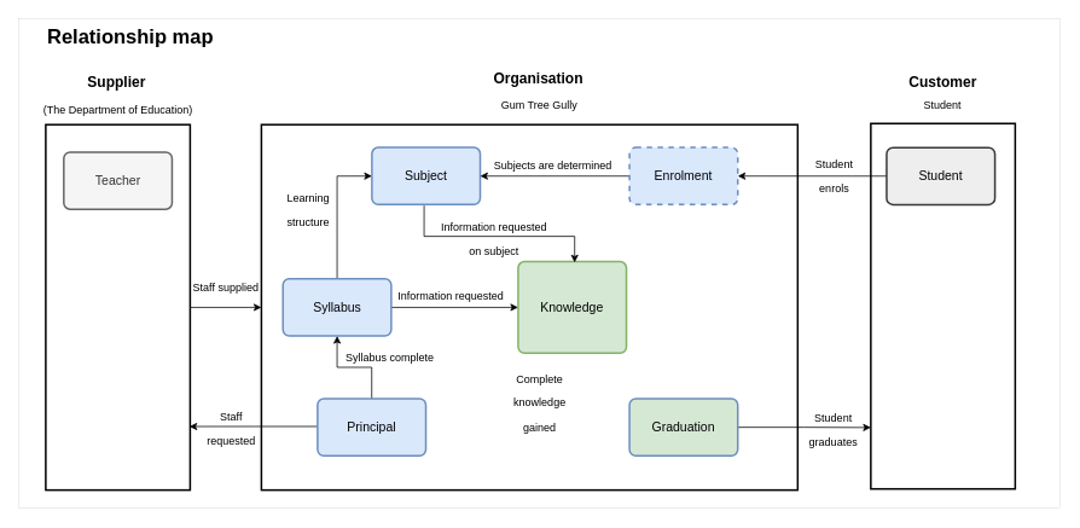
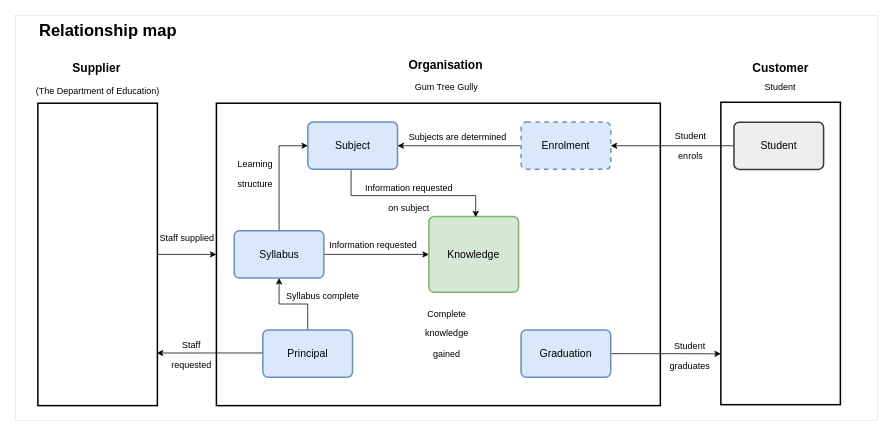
  <mxCell id="0" />
  <mxCell id="1" parent="0" />
  <mxCell id="2" value="" style="rounded=0;whiteSpace=wrap;html=1;fontFamily=Helvetica;fontSize=22;strokeWidth=0;" parent="1" vertex="1"><mxGeometry x="20" y="20" width="1150" height="540" as="geometry" /></mxCell>
  <mxCell id="3" value="" style="rounded=0;whiteSpace=wrap;html=1;glass=0;strokeWidth=2;" parent="1" vertex="1"><mxGeometry x="960.638" y="135.523" width="159.362" height="403.217" as="geometry" /></mxCell>
  <mxCell id="4" value="" style="rounded=0;whiteSpace=wrap;html=1;glass=0;strokeWidth=2;" parent="1" vertex="1"><mxGeometry x="50" y="136.783" width="159.362" height="403.217" as="geometry" /></mxCell>
- <mxCell id="5" value="&lt;font style=&quot;font-size: 14px&quot;&gt;Teacher&lt;/font&gt;" style="rounded=1;whiteSpace=wrap;html=1;absoluteArcSize=1;arcSize=14;strokeWidth=2;fillColor=#f5f5f5;fontColor=#333333;strokeColor=#666666;" parent="1" vertex="1"><mxGeometry x="69.92" y="167.024" width="119.521" height="63.003" as="geometry" /></mxCell>
  <mxCell id="6" value="Supplier" style="text;html=1;strokeColor=none;fillColor=none;align=center;verticalAlign=middle;whiteSpace=wrap;rounded=0;fontStyle=1;fontSize=16;" parent="1" vertex="1"><mxGeometry x="83.147" y="70" width="91.064" height="39.062" as="geometry" /></mxCell>
  <mxCell id="7" value="" style="rounded=0;whiteSpace=wrap;html=1;glass=0;strokeWidth=2;" parent="1" vertex="1"><mxGeometry x="288.043" y="136.783" width="591.915" height="403.217" as="geometry" /></mxCell>
  <mxCell id="8" style="edgeStyle=orthogonalEdgeStyle;rounded=0;orthogonalLoop=1;jettySize=auto;html=1;entryX=0;entryY=0.5;entryDx=0;entryDy=0;fontSize=14;" parent="1" source="4" target="7" edge="1"><mxGeometry relative="1" as="geometry" /></mxCell>
  <mxCell id="9" value="&lt;font style=&quot;font-size: 14px&quot;&gt;Subject&lt;/font&gt;" style="rounded=1;whiteSpace=wrap;html=1;absoluteArcSize=1;arcSize=14;strokeWidth=2;fillColor=#dae8fc;strokeColor=#6c8ebf;" parent="1" vertex="1"><mxGeometry x="410.002" y="161.984" width="119.521" height="63.003" as="geometry" /></mxCell>
  <mxCell id="10" value="Organisation" style="text;html=1;strokeColor=none;fillColor=none;align=center;verticalAlign=middle;whiteSpace=wrap;rounded=0;fontStyle=1;fontSize=16;" parent="1" vertex="1"><mxGeometry x="519" y="66.94" width="150.255" height="39.062" as="geometry" /></mxCell>
  <mxCell id="11" style="edgeStyle=orthogonalEdgeStyle;rounded=0;orthogonalLoop=1;jettySize=auto;html=1;entryX=1;entryY=0.5;entryDx=0;entryDy=0;fontSize=14;" parent="1" source="12" target="9" edge="1"><mxGeometry relative="1" as="geometry" /></mxCell>
  <mxCell id="12" value="&lt;font style=&quot;font-size: 14px&quot;&gt;Enrolment&lt;/font&gt;" style="rounded=1;whiteSpace=wrap;html=1;absoluteArcSize=1;arcSize=14;strokeWidth=2;fillColor=#dae8fc;strokeColor=#6c8ebf;dashed=1;" parent="1" vertex="1"><mxGeometry x="694.277" y="161.984" width="119.521" height="63.003" as="geometry" /></mxCell>
  <mxCell id="13" style="edgeStyle=orthogonalEdgeStyle;rounded=0;orthogonalLoop=1;jettySize=auto;html=1;entryX=0;entryY=0.832;entryDx=0;entryDy=0;entryPerimeter=0;fontSize=14;" parent="1" source="14" target="3" edge="1"><mxGeometry relative="1" as="geometry" /></mxCell>
- <mxCell id="14" value="&lt;font style=&quot;font-size: 14px&quot;&gt;Graduation&lt;/font&gt;" style="rounded=1;whiteSpace=wrap;html=1;absoluteArcSize=1;arcSize=14;strokeWidth=2;fillColor=#d5e8d4;strokeColor=#6c8ebf;" parent="1" vertex="1"><mxGeometry x="694.277" y="439.196" width="119.521" height="63.003" as="geometry" /></mxCell>
+ <mxCell id="14" value="&lt;font style=&quot;font-size: 14px&quot;&gt;Graduation&lt;/font&gt;" style="rounded=1;whiteSpace=wrap;html=1;absoluteArcSize=1;arcSize=14;strokeWidth=2;fillColor=#dae8fc;strokeColor=#6c8ebf;" parent="1" vertex="1"><mxGeometry x="694.277" y="439.196" width="119.521" height="63.003" as="geometry" /></mxCell>
  <mxCell id="15" value="&lt;font style=&quot;font-size: 14px&quot;&gt;Knowledge&lt;/font&gt;" style="rounded=1;whiteSpace=wrap;html=1;absoluteArcSize=1;arcSize=14;strokeWidth=2;strokeColor=#82b366;fillColor=#d5e8d4;" parent="1" vertex="1"><mxGeometry x="571.377" y="287.988" width="119.521" height="100.804" as="geometry" /></mxCell>
  <mxCell id="16" style="edgeStyle=orthogonalEdgeStyle;rounded=0;orthogonalLoop=1;jettySize=auto;html=1;fontSize=14;exitX=0.482;exitY=1.017;exitDx=0;exitDy=0;exitPerimeter=0;entryX=0.522;entryY=0.008;entryDx=0;entryDy=0;entryPerimeter=0;" parent="1" source="9" target="15" edge="1"><mxGeometry relative="1" as="geometry"><Array as="points"><mxPoint x="468" y="260" /><mxPoint x="634" y="260" /></Array></mxGeometry></mxCell>
  <mxCell id="17" style="edgeStyle=orthogonalEdgeStyle;rounded=0;orthogonalLoop=1;jettySize=auto;html=1;entryX=1;entryY=0.5;entryDx=0;entryDy=0;fontSize=14;exitX=0;exitY=0.5;exitDx=0;exitDy=0;" parent="1" source="18" target="12" edge="1"><mxGeometry relative="1" as="geometry"><Array as="points"><mxPoint x="940" y="193" /><mxPoint x="940" y="193" /></Array></mxGeometry></mxCell>
  <mxCell id="18" value="&lt;font style=&quot;font-size: 14px&quot;&gt;Student&lt;/font&gt;" style="rounded=1;whiteSpace=wrap;html=1;absoluteArcSize=1;arcSize=14;strokeWidth=2;fillColor=#eeeeee;strokeColor=#36393d;" parent="1" vertex="1"><mxGeometry x="978.099" y="161.996" width="119.521" height="63.003" as="geometry" /></mxCell>
  <mxCell id="19" value="Customer" style="text;html=1;strokeColor=none;fillColor=none;align=center;verticalAlign=middle;whiteSpace=wrap;rounded=0;fontStyle=1;fontSize=16;" parent="1" vertex="1"><mxGeometry x="994.786" y="70" width="91.064" height="39.062" as="geometry" /></mxCell>
  <mxCell id="20" style="edgeStyle=orthogonalEdgeStyle;rounded=0;orthogonalLoop=1;jettySize=auto;html=1;fontSize=14;" parent="1" source="22" target="15" edge="1"><mxGeometry relative="1" as="geometry" /></mxCell>
  <mxCell id="21" style="edgeStyle=orthogonalEdgeStyle;rounded=0;orthogonalLoop=1;jettySize=auto;html=1;entryX=0;entryY=0.5;entryDx=0;entryDy=0;fontFamily=Helvetica;fontSize=14;" parent="1" source="22" target="9" edge="1"><mxGeometry relative="1" as="geometry" /></mxCell>
  <mxCell id="22" value="&lt;span style=&quot;font-size: 14px&quot;&gt;Syllabus&lt;/span&gt;" style="rounded=1;whiteSpace=wrap;html=1;absoluteArcSize=1;arcSize=14;strokeWidth=2;fillColor=#dae8fc;strokeColor=#6c8ebf;" parent="1" vertex="1"><mxGeometry x="311.809" y="306.889" width="119.521" height="63.003" as="geometry" /></mxCell>
  <mxCell id="23" style="edgeStyle=orthogonalEdgeStyle;rounded=0;orthogonalLoop=1;jettySize=auto;html=1;fontSize=14;entryX=0.995;entryY=0.826;entryDx=0;entryDy=0;entryPerimeter=0;" parent="1" source="25" target="4" edge="1"><mxGeometry relative="1" as="geometry"><mxPoint x="210" y="472" as="targetPoint" /><Array as="points"><mxPoint x="280" y="471" /></Array></mxGeometry></mxCell>
  <mxCell id="24" style="edgeStyle=orthogonalEdgeStyle;rounded=0;orthogonalLoop=1;jettySize=auto;html=1;fontFamily=Helvetica;fontSize=14;" parent="1" source="25" target="22" edge="1"><mxGeometry relative="1" as="geometry" /></mxCell>
  <mxCell id="25" value="&lt;font style=&quot;font-size: 14px&quot;&gt;Principal&lt;/font&gt;" style="rounded=1;whiteSpace=wrap;html=1;absoluteArcSize=1;arcSize=14;strokeWidth=2;fillColor=#dae8fc;strokeColor=#6c8ebf;" parent="1" vertex="1"><mxGeometry x="349.999" y="439.196" width="119.521" height="63.003" as="geometry" /></mxCell>
  <mxCell id="26" value="Relationship map" style="text;html=1;strokeColor=none;fillColor=none;align=left;verticalAlign=middle;whiteSpace=wrap;rounded=0;fontFamily=Helvetica;fontSize=22;fontStyle=1" parent="1" vertex="1"><mxGeometry x="50" y="20" width="1070" height="40" as="geometry" /></mxCell>
  <mxCell id="27" value="&lt;font style=&quot;font-size: 12px&quot;&gt;Student enrols&lt;/font&gt;" style="text;html=1;strokeColor=none;fillColor=none;align=center;verticalAlign=middle;whiteSpace=wrap;rounded=0;dashed=1;fontFamily=Helvetica;fontSize=22;" parent="1" vertex="1"><mxGeometry x="880.96" y="162" width="79.04" height="58" as="geometry" /></mxCell>
  <mxCell id="28" value="&lt;font style=&quot;font-size: 12px&quot;&gt;Subjects are determined&lt;/font&gt;" style="text;html=1;strokeColor=none;fillColor=none;align=center;verticalAlign=middle;whiteSpace=wrap;rounded=0;dashed=1;fontFamily=Helvetica;fontSize=22;" parent="1" vertex="1"><mxGeometry x="530" y="167.02" width="160" height="22.98" as="geometry" /></mxCell>
  <mxCell id="29" value="&lt;font style=&quot;font-size: 12px&quot;&gt;Student graduates&lt;/font&gt;" style="text;html=1;strokeColor=none;fillColor=none;align=center;verticalAlign=middle;whiteSpace=wrap;rounded=0;dashed=1;fontFamily=Helvetica;fontSize=22;" parent="1" vertex="1"><mxGeometry x="879.96" y="445.3" width="79.04" height="50.8" as="geometry" /></mxCell>
  <mxCell id="30" value="&lt;font style=&quot;font-size: 12px&quot;&gt;Complete knowledge gained&lt;/font&gt;" style="text;html=1;strokeColor=none;fillColor=none;align=center;verticalAlign=middle;whiteSpace=wrap;rounded=0;dashed=1;fontFamily=Helvetica;fontSize=22;" parent="1" vertex="1"><mxGeometry x="559.5" y="402.98" width="71" height="77.02" as="geometry" /></mxCell>
  <mxCell id="31" value="&lt;font style=&quot;font-size: 12px&quot;&gt;Information requested on subject&lt;/font&gt;" style="text;html=1;strokeColor=none;fillColor=none;align=center;verticalAlign=middle;whiteSpace=wrap;rounded=0;dashed=1;fontFamily=Helvetica;fontSize=22;" parent="1" vertex="1"><mxGeometry x="480" y="230.03" width="130" height="59.98" as="geometry" /></mxCell>
  <mxCell id="32" value="&lt;font style=&quot;font-size: 12px&quot;&gt;Learning structure&lt;/font&gt;" style="text;html=1;strokeColor=none;fillColor=none;align=center;verticalAlign=middle;whiteSpace=wrap;rounded=0;dashed=1;fontFamily=Helvetica;fontSize=22;" parent="1" vertex="1"><mxGeometry x="310" y="193" width="60" height="70" as="geometry" /></mxCell>
  <mxCell id="33" value="&lt;font style=&quot;font-size: 12px&quot;&gt;Syllabus complete&lt;/font&gt;" style="text;html=1;strokeColor=none;fillColor=none;align=center;verticalAlign=middle;whiteSpace=wrap;rounded=0;dashed=1;fontFamily=Helvetica;fontSize=22;" parent="1" vertex="1"><mxGeometry x="370" y="380" width="120" height="22.98" as="geometry" /></mxCell>
  <mxCell id="34" value="&lt;p&gt;&lt;font style=&quot;font-size: 12px&quot;&gt;Information requested&amp;nbsp;&lt;/font&gt;&lt;/p&gt;" style="text;html=1;strokeColor=none;fillColor=none;align=center;verticalAlign=middle;whiteSpace=wrap;rounded=0;dashed=1;fontFamily=Helvetica;fontSize=22;" parent="1" vertex="1"><mxGeometry x="434" y="305.63" width="130" height="34.37" as="geometry" /></mxCell>
  <mxCell id="35" value="&lt;font style=&quot;font-size: 12px&quot;&gt;Staff requested&lt;/font&gt;" style="text;html=1;strokeColor=none;fillColor=none;align=center;verticalAlign=middle;whiteSpace=wrap;rounded=0;dashed=1;fontFamily=Helvetica;fontSize=22;" parent="1" vertex="1"><mxGeometry x="220" y="447" width="70" height="43" as="geometry" /></mxCell>
  <mxCell id="36" value="&lt;font style=&quot;font-size: 12px&quot;&gt;Staff supplied&lt;/font&gt;" style="text;html=1;strokeColor=none;fillColor=none;align=center;verticalAlign=middle;whiteSpace=wrap;rounded=0;dashed=1;fontFamily=Helvetica;fontSize=22;" parent="1" vertex="1"><mxGeometry x="208.36" y="287.99" width="81.64" height="52.01" as="geometry" /></mxCell>
  <mxCell id="37" value="&lt;p&gt;&lt;font style=&quot;font-size: 12px&quot;&gt;(The Department of Education)&lt;/font&gt;&lt;/p&gt;" style="text;html=1;strokeColor=none;fillColor=none;align=center;verticalAlign=middle;whiteSpace=wrap;rounded=0;" parent="1" vertex="1"><mxGeometry x="40" y="106" width="180" height="30" as="geometry" /></mxCell>
  <mxCell id="38" value="&lt;p&gt;&lt;font style=&quot;font-size: 12px&quot;&gt;Gum Tree Gully&lt;/font&gt;&lt;/p&gt;" style="text;html=1;strokeColor=none;fillColor=none;align=center;verticalAlign=middle;whiteSpace=wrap;rounded=0;" parent="1" vertex="1"><mxGeometry x="540" y="100" width="110" height="30" as="geometry" /></mxCell>
  <mxCell id="39" value="&lt;p&gt;&lt;font style=&quot;font-size: 12px&quot;&gt;Student&lt;/font&gt;&lt;/p&gt;" style="text;html=1;strokeColor=none;fillColor=none;align=center;verticalAlign=middle;whiteSpace=wrap;rounded=0;" parent="1" vertex="1"><mxGeometry x="960" y="100" width="160" height="30" as="geometry" /></mxCell>
